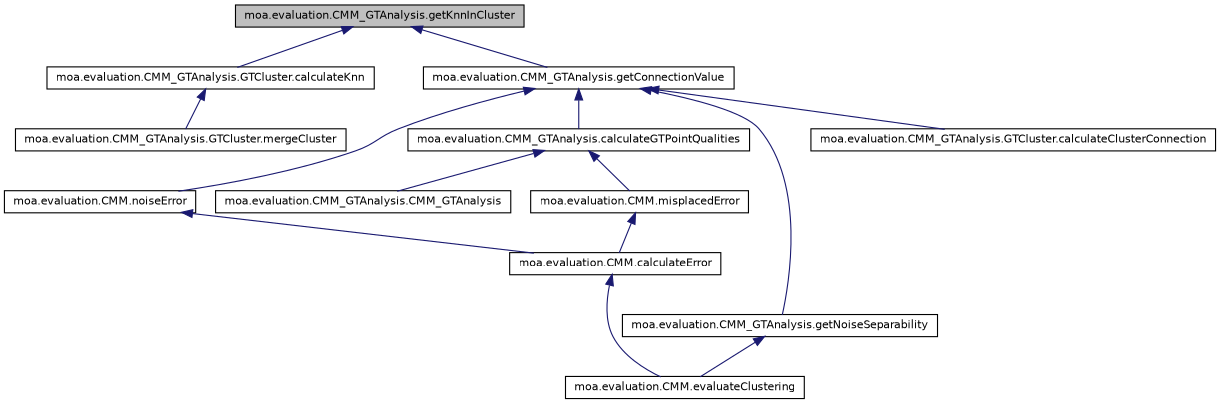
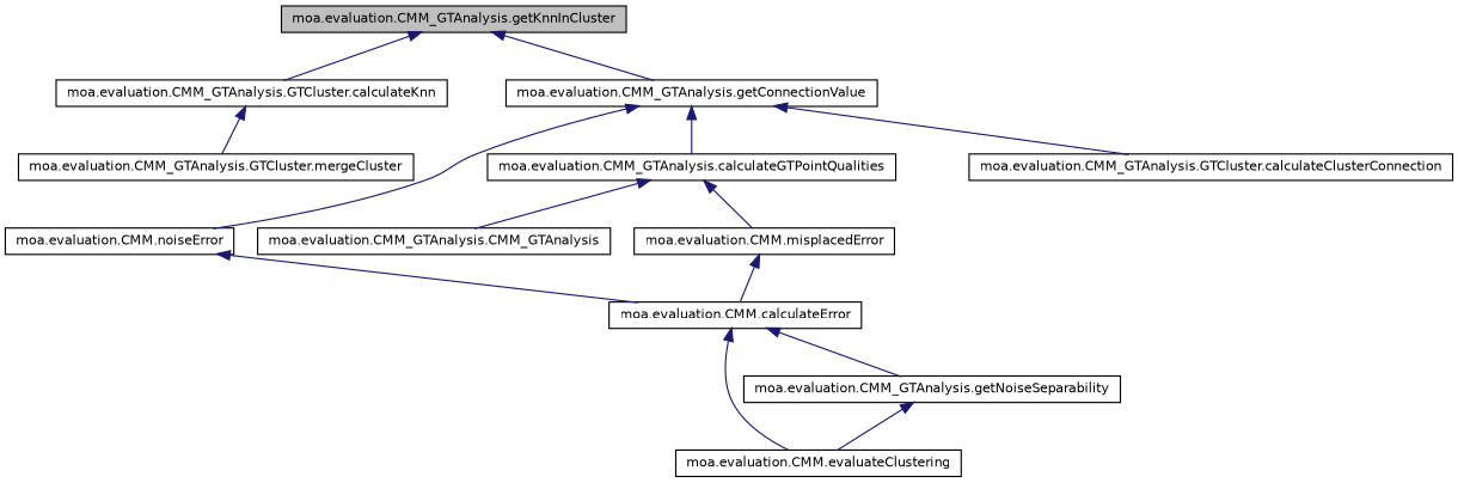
  digraph {
    rankdir=TB
    node [color=black fillcolor=white fontname=Helvetica fontsize=10 shape=record style=filled]
    edge [color=midnightblue dir=back fontname=Helvetica fontsize=10 labelfontname=Helvetica labelfontsize=10 style=solid]
    n1 [fillcolor=grey75 fontcolor=black height=0.2 label="moa.evaluation.CMM_GTAnalysis.getKnnInCluster" width=0.4]
    n2 [height=0.2 label="moa.evaluation.CMM_GTAnalysis.GTCluster.calculateKnn" width=0.4]
    n3 [height=0.2 label="moa.evaluation.CMM_GTAnalysis.getConnectionValue" width=0.4]
    n4 [height=0.2 label="moa.evaluation.CMM_GTAnalysis.GTCluster.mergeCluster" width=0.4]
    n5 [height=0.2 label="moa.evaluation.CMM_GTAnalysis.GTCluster.calculateClusterConnection" width=0.4]
    n6 [height=0.2 label="moa.evaluation.CMM_GTAnalysis.calculateGTPointQualities" width=0.4]
    n7 [height=0.2 label="moa.evaluation.CMM_GTAnalysis.getNoiseSeparability" width=0.4]
    n8 [height=0.2 label="moa.evaluation.CMM.noiseError" width=0.4]
    n9 [height=0.2 label="moa.evaluation.CMM.misplacedError" width=0.4]
    n10 [height=0.2 label="moa.evaluation.CMM_GTAnalysis.CMM_GTAnalysis" width=0.4]
    n11 [height=0.2 label="moa.evaluation.CMM.evaluateClustering" width=0.4]
    n12 [height=0.2 label="moa.evaluation.CMM.calculateError" width=0.4]
    n1 -> n2
    n1 -> n3
    n2 -> n4
    n3 -> n5
    n3 -> n6
-   n3 -> n7
+   n12 -> n7
    n3 -> n8
    n6 -> n9
    n6 -> n10
    n7 -> n11
    n8 -> n12
    n9 -> n12
    n12 -> n11
  }
